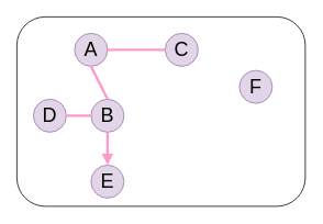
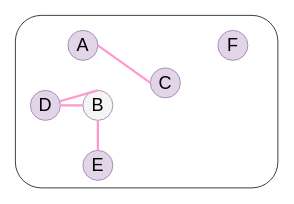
  <mxCell id="0" />
  <mxCell id="1" parent="0" />
  <mxCell id="2" value="" style="rounded=1;whiteSpace=wrap;html=1;fontSize=24;" vertex="1" parent="1"><mxGeometry y="20" width="350" height="230" as="geometry" x="20" /></mxCell>
  <mxCell id="3" value="&lt;font style=&quot;font-size: 24px;&quot;&gt;A&lt;/font&gt;" style="ellipse;whiteSpace=wrap;html=1;aspect=fixed;fillColor=#e1d5e7;strokeColor=#9673a6;" vertex="1" parent="1"><mxGeometry x="90" y="40" width="40" height="40" as="geometry" /></mxCell>
- <mxCell id="4" value="&lt;span style=&quot;font-size: 24px;&quot;&gt;B&lt;/span&gt;" style="ellipse;whiteSpace=wrap;html=1;aspect=fixed;fillColor=#e1d5e7;strokeColor=#9673a6;" vertex="1" parent="1"><mxGeometry x="110" y="120" width="40" height="40" as="geometry" /></mxCell>
- <mxCell id="5" value="&lt;font style=&quot;font-size: 24px;&quot;&gt;C&lt;/font&gt;" style="ellipse;whiteSpace=wrap;html=1;aspect=fixed;fillColor=#e1d5e7;strokeColor=#9673a6;" vertex="1" parent="1"><mxGeometry x="200" y="40" width="40" height="40" as="geometry" /></mxCell>
+ <mxCell id="4" value="&lt;span style=&quot;font-size: 24px;&quot;&gt;B&lt;/span&gt;" style="ellipse;whiteSpace=wrap;html=1;aspect=fixed;fillColor=#f5f5f5;strokeColor=#9673a6;" vertex="1" parent="1"><mxGeometry x="110" y="120" width="40" height="40" as="geometry" /></mxCell>
+ <mxCell id="5" value="&lt;font style=&quot;font-size: 24px;&quot;&gt;C&lt;/font&gt;" style="ellipse;whiteSpace=wrap;html=1;aspect=fixed;fillColor=#e1d5e7;strokeColor=#9673a6;" vertex="1" parent="1"><mxGeometry x="200" y="90" width="40" height="40" as="geometry" /></mxCell>
  <mxCell id="6" value="&lt;font style=&quot;font-size: 24px;&quot;&gt;E&lt;/font&gt;" style="ellipse;whiteSpace=wrap;html=1;aspect=fixed;fillColor=#e1d5e7;strokeColor=#9673a6;" vertex="1" parent="1"><mxGeometry x="110" y="200" width="40" height="40" as="geometry" /></mxCell>
  <mxCell id="7" value="&lt;font style=&quot;font-size: 24px;&quot;&gt;D&lt;/font&gt;" style="ellipse;whiteSpace=wrap;html=1;aspect=fixed;fillColor=#e1d5e7;strokeColor=#9673a6;" vertex="1" parent="1"><mxGeometry x="40" y="120" width="40" height="40" as="geometry" /></mxCell>
- <mxCell id="8" value="" style="endArrow=none;html=1;fontSize=24;entryX=0.5;entryY=1;entryDx=0;entryDy=0;exitX=0.5;exitY=0;exitDx=0;exitDy=0;strokeWidth=3;strokeColor=#FF99CC;" edge="1" parent="1" source="4" target="3"><mxGeometry width="50" height="50" relative="1" as="geometry"><mxPoint x="290" y="190" as="sourcePoint" /><mxPoint x="340" y="140" as="targetPoint" /></mxGeometry></mxCell>
+ <mxCell id="8" value="" style="endArrow=none;html=1;fontSize=24;exitX=0.5;exitY=0;exitDx=0;exitDy=0;strokeWidth=3;strokeColor=#FF99CC;" edge="1" parent="1" source="4" target="7"><mxGeometry width="50" height="50" relative="1" as="geometry"><mxPoint x="290" y="190" as="sourcePoint" /><mxPoint x="340" y="140" as="targetPoint" /></mxGeometry></mxCell>
  <mxCell id="9" value="" style="endArrow=none;html=1;fontSize=24;exitX=1;exitY=0.5;exitDx=0;exitDy=0;entryX=0;entryY=0.5;entryDx=0;entryDy=0;strokeWidth=3;strokeColor=#FF99CC;" edge="1" parent="1" source="3" target="5"><mxGeometry width="50" height="50" relative="1" as="geometry"><mxPoint x="290" y="190" as="sourcePoint" /><mxPoint x="340" y="140" as="targetPoint" /></mxGeometry></mxCell>
  <mxCell id="10" value="" style="endArrow=none;html=1;fontSize=24;exitX=0;exitY=0.5;exitDx=0;exitDy=0;strokeWidth=3;strokeColor=#FF99CC;" edge="1" parent="1" source="4"><mxGeometry width="50" height="50" relative="1" as="geometry"><mxPoint x="100" y="140" as="sourcePoint" /><mxPoint x="80" y="140" as="targetPoint" /></mxGeometry></mxCell>
- <mxCell id="11" value="" style="endArrow=block;html=1;fontSize=24;exitX=0.5;exitY=1;exitDx=0;exitDy=0;entryX=0.5;entryY=0;entryDx=0;entryDy=0;strokeWidth=3;strokeColor=#FF99CC;" edge="1" parent="1" source="4" target="6"><mxGeometry width="50" height="50" relative="1" as="geometry"><mxPoint x="290" y="190" as="sourcePoint" /><mxPoint x="340" y="140" as="targetPoint" /></mxGeometry></mxCell>
- <mxCell id="12" value="&lt;font style=&quot;font-size: 24px;&quot;&gt;F&lt;/font&gt;" style="ellipse;whiteSpace=wrap;html=1;aspect=fixed;fillColor=#e1d5e7;strokeColor=#9673a6;" vertex="1" parent="1"><mxGeometry x="290" y="85" width="40" height="40" as="geometry" /></mxCell>
+ <mxCell id="11" value="" style="endArrow=none;html=1;fontSize=24;exitX=0.5;exitY=1;exitDx=0;exitDy=0;entryX=0.5;entryY=0;entryDx=0;entryDy=0;strokeWidth=3;strokeColor=#FF99CC;" edge="1" parent="1" source="4" target="6"><mxGeometry width="50" height="50" relative="1" as="geometry"><mxPoint x="290" y="190" as="sourcePoint" /><mxPoint x="340" y="140" as="targetPoint" /></mxGeometry></mxCell>
+ <mxCell id="12" value="&lt;font style=&quot;font-size: 24px;&quot;&gt;F&lt;/font&gt;" style="ellipse;whiteSpace=wrap;html=1;aspect=fixed;fillColor=#e1d5e7;strokeColor=#9673a6;" vertex="1" parent="1"><mxGeometry x="290" y="40" width="40" height="40" as="geometry" /></mxCell>
